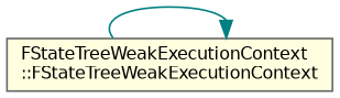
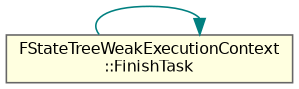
  digraph {
    rankdir=LR
-   n1 [color=gray40 fillcolor=lightyellow fontcolor=black fontname=Helvetica fontsize=10 height=0.2 label="FStateTreeWeakExecutionContext\l::FStateTreeWeakExecutionContext" shape=box style=filled width=0.4]
+   n1 [color=gray40 fillcolor=lightyellow fontcolor=black fontname=Helvetica fontsize=10 height=0.2 label="FStateTreeWeakExecutionContext\l::FinishTask" shape=box style=filled width=0.4]
    n1 -> n1 [color=teal fontname=Helvetica fontsize=10 labelfontname=Helvetica labelfontsize=10 style=solid]
  }
